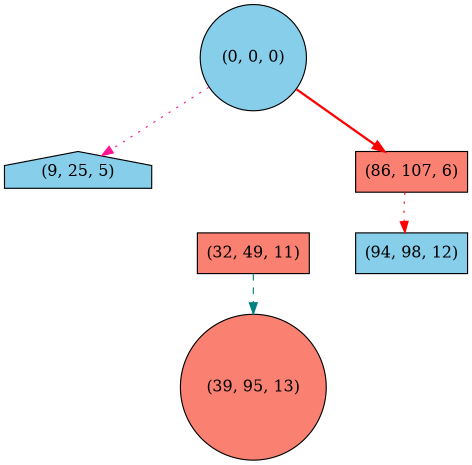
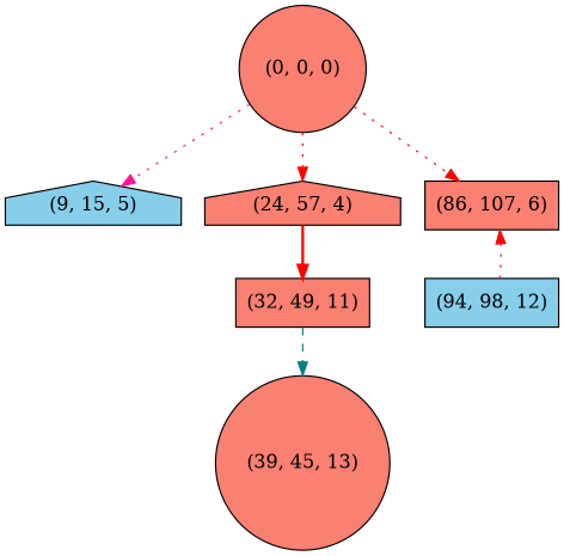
  digraph {
    fontname="DejaVu Serif"
    node [fillcolor=salmon fontname="DejaVu Serif" shape=box style=filled]
    edge [color=red fontname="DejaVu Serif" style=dotted]
-   "(0, 0, 0)" [fillcolor=skyblue shape=circle]
-   "(9, 15, 5)" [fillcolor=skyblue shape=house label="(9, 25, 5)"]
+   "(0, 0, 0)" [shape=circle]
+   "(9, 15, 5)" [fillcolor=skyblue shape=house]
+   "(24, 57, 4)" [shape=house]
    "(86, 107, 6)"
    "(32, 49, 11)"
    "(94, 98, 12)" [fillcolor=skyblue]
-   "(39, 45, 13)" [shape=circle label="(39, 95, 13)"]
+   "(39, 45, 13)" [shape=circle]
    "(0, 0, 0)" -> "(9, 15, 5)" [color=deeppink]
-   "(0, 0, 0)" -> "(86, 107, 6)" [style=bold]
-   "(86, 107, 6)" -> "(94, 98, 12)"
+   "(0, 0, 0)" -> "(24, 57, 4)"
+   "(0, 0, 0)" -> "(86, 107, 6)"
+   "(24, 57, 4)" -> "(32, 49, 11)" [style=bold]
+   "(94, 98, 12)" -> "(86, 107, 6)"
    "(32, 49, 11)" -> "(39, 45, 13)" [color=teal style=dashed]
  }
